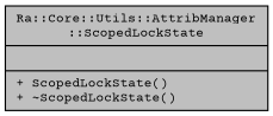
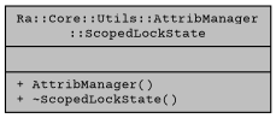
  digraph {
    fontname="Courier Prime"
-   n1 [color=black fillcolor=grey75 fontcolor=black fontname="Courier Prime" fontsize=10 height=0.2 label="{Ra::Core::Utils::AttribManager\l::ScopedLockState\n||+ ScopedLockState()\l+ ~ScopedLockState()\l}" shape=record style=filled width=0.4]
+   n1 [color=black fillcolor=grey75 fontcolor=black fontname="Courier Prime" fontsize=10 height=0.2 label="{Ra::Core::Utils::AttribManager\l::ScopedLockState\n||+ AttribManager()\l+ ~ScopedLockState()\l}" shape=record style=filled width=0.4]
  }
